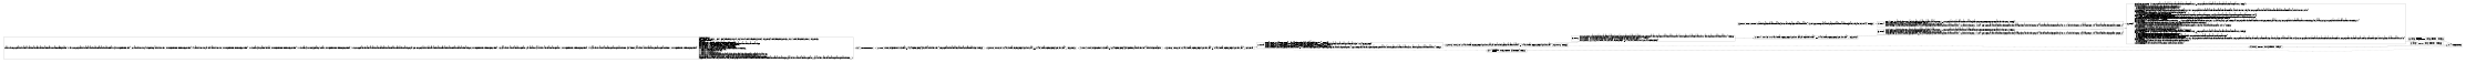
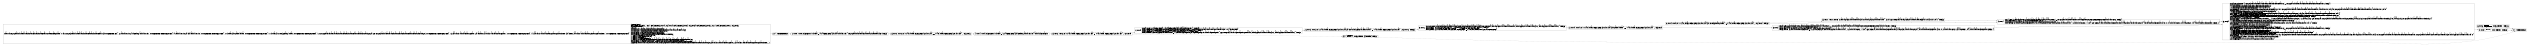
  digraph {
    rankdir=LR
    node [shape=record]
    n1 [label="{20\:\ ?|MTH_ENTER_BLOCK\l}"]
    n2 [label="{22\:\ 0x0000|0x0000: INSTANCE_OF  (r0 I:boolean) = (r9 I:??[OBJECT, ARRAY] A[D('child' android.view.View)]) com.google.android.material.circularreveal.CircularRevealWidget  (LINE:315)\l}"]
    n3 [label="{23\:\ 0x0002|0x0002: IF  (r0 I:??[int, boolean, OBJECT, ARRAY, byte, short, char]) == (0 ??[int, boolean, OBJECT, ARRAY, byte, short, char])  \-\> B:38:0x0058 \l}"]
    n4 [label="{24\:\ 0x0004|0x0004: INSTANCE_OF  (r0 I:boolean) = (r8 I:??[OBJECT, ARRAY] A[D('dependency' android.view.View)]) android.widget.ImageView \l}"]
    n5 [label="{25\:\ 0x0006|0x0006: IF  (r0 I:??[int, boolean, OBJECT, ARRAY, byte, short, char]) != (0 ??[int, boolean, OBJECT, ARRAY, byte, short, char])  \-\> B:27:0x0009 \l}"]
    n6 [label="{38\:\ 0x0058|RETURN\lORIG_RETURN\l|0x0058: RETURN    (LINE:316)\l}"]
-   n7 [label="{21\:\ ?|MTH_EXIT_ORIG\l}"]
+   n7 [label="{21\:\ ?|MTH_EXIT_BLOCK\l}"]
    n8 [label="{27\:\ 0x0009|0x0009: MOVE  (r0 I:??[OBJECT, ARRAY]) = (r9 I:??[OBJECT, ARRAY] A[D('child' android.view.View)])  (LINE:319)\l0x000a: CHECK_CAST (r0 I:com.google.android.material.circularreveal.CircularRevealWidget) = (com.google.android.material.circularreveal.CircularRevealWidget) (r0 I:??[OBJECT, ARRAY]) \l0x000c: MOVE  (r1 I:??[OBJECT, ARRAY]) = (r8 I:??[OBJECT, ARRAY] A[D('dependency' android.view.View)])  (LINE:320)\l0x000d: CHECK_CAST (r1 I:android.widget.ImageView) = (android.widget.ImageView) (r1 I:??[OBJECT, ARRAY]) \l0x000f: INVOKE  (r2 I:android.graphics.drawable.Drawable) = (r1 I:android.widget.ImageView A[D('dependencyImageView' android.widget.ImageView)]) type: VIRTUAL call: android.widget.ImageView.getDrawable():android.graphics.drawable.Drawable A[MD:():android.graphics.drawable.Drawable (c)] (LINE:321)\l}"]
    n9 [label="{39\:\ ?|SYNTHETIC\lRETURN\l|0x0058: RETURN   A[SYNTHETIC] (LINE:316)\l}"]
    n10 [label="{28\:\ 0x0013|0x0013: IF  (r2 I:??[int, boolean, OBJECT, ARRAY, byte, short, char] A[D('icon' android.graphics.drawable.Drawable)]) != (0 ??[int, boolean, OBJECT, ARRAY, byte, short, char])  \-\> B:30:0x0016  (LINE:323)\l}"]
-   n11 [label="{29\:\ 0x0015|RETURN\l|0x0015: RETURN    (LINE:324)\l}"]
    n12 [label="{30\:\ 0x0016|0x0016: INVOKE  (r2 I:android.graphics.drawable.Drawable A[D('icon' android.graphics.drawable.Drawable)]) type: VIRTUAL call: android.graphics.drawable.Drawable.mutate():android.graphics.drawable.Drawable A[MD:():android.graphics.drawable.Drawable (c)] (LINE:326)\l0x0019: CONST  (r3 I:??[int, float, short, byte, char]) = (255(0xff, float:3.57E\-43) ??[int, float, short, byte, char])  (LINE:330)\l0x001b: CONST  (r4 I:??[boolean, int, float, short, byte, char]) = (1 ??[boolean, int, float, short, byte, char]) \l0x001c: CONST  (r5 I:??[int, float, boolean, short, byte, char, OBJECT, ARRAY]) = (0 ??[int, float, boolean, short, byte, char, OBJECT, ARRAY]) \l}"]
    n13 [label="{31\:\ 0x001d|0x001d: IF  (r10 I:??[int, boolean, OBJECT, ARRAY, byte, short, char] A[D('expanded' boolean)]) == (0 ??[int, boolean, OBJECT, ARRAY, byte, short, char])  \-\> B:35:0x002f \l}"]
+   n14 [label="{32\:\ 0x001f|0x001f: IF  (r11 I:??[int, boolean, OBJECT, ARRAY, byte, short, char] A[D('currentlyAnimating' boolean)]) != (0 ??[int, boolean, OBJECT, ARRAY, byte, short, char])  \-\> B:34:0x0024  (LINE:331)\l}"]
    n15 [label="{35\:\ 0x002f|0x002f: SGET  (r6 I:android.util.Property\<android.graphics.drawable.Drawable, java.lang.Integer\>) =  com.google.android.material.animation.DrawableAlphaProperty.DRAWABLE_ALPHA_COMPAT android.util.Property  (LINE:336)\l0x0031: NEW_ARRAY  (r4 I:int[]) = (r4 I:int A[IMMUTABLE_TYPE]) type: int[] \l0x0033: APUT  (r4 I:??[int, float][]), (r5 I:??[int, short, byte, char]), (r3 I:??[int, float, short, byte, char]) \l0x0035: INVOKE  (r3 I:android.animation.ObjectAnimator) = (r2 I:java.lang.Object A[D('icon' android.graphics.drawable.Drawable)]), (r6 I:android.util.Property), (r4 I:int[]) type: STATIC call: android.animation.ObjectAnimator.ofInt(java.lang.Object, android.util.Property, int[]):android.animation.ObjectAnimator A[MD:\<T\>:(T, android.util.Property\<T, java.lang.Integer\>, int[]):android.animation.ObjectAnimator VARARG (c)]\l}"]
    n16 [label="{33\:\ 0x0021|0x0021: INVOKE  (r2 I:android.graphics.drawable.Drawable A[D('icon' android.graphics.drawable.Drawable)]), (r3 I:int) type: VIRTUAL call: android.graphics.drawable.Drawable.setAlpha(int):void A[MD:(int):void (c)] (LINE:332)\l}"]
    n17 [label="{34\:\ 0x0024|0x0024: SGET  (r3 I:android.util.Property\<android.graphics.drawable.Drawable, java.lang.Integer\>) =  com.google.android.material.animation.DrawableAlphaProperty.DRAWABLE_ALPHA_COMPAT android.util.Property  (LINE:334)\l0x0026: NEW_ARRAY  (r4 I:int[]) = (r4 I:int A[IMMUTABLE_TYPE]) type: int[] \l0x0028: APUT  (r4 I:??[int, float][]), (r5 I:??[int, short, byte, char]), (r5 I:??[int, float, short, byte, char]) \l0x002a: INVOKE  (r3 I:android.animation.ObjectAnimator) = (r2 I:java.lang.Object A[D('icon' android.graphics.drawable.Drawable)]), (r3 I:android.util.Property), (r4 I:int[]) type: STATIC call: android.animation.ObjectAnimator.ofInt(java.lang.Object, android.util.Property, int[]):android.animation.ObjectAnimator A[MD:\<T\>:(T, android.util.Property\<T, java.lang.Integer\>, int[]):android.animation.ObjectAnimator VARARG (c)]\l}"]
    n18 [label="{36\:\ 0x0039|0x0039: NEW_INSTANCE  (r4 I:com.google.android.material.transformation.FabTransformationBehavior$2) =  com.google.android.material.transformation.FabTransformationBehavior$2  (LINE:341)\l0x004b: INVOKE  \l  (r4 I:com.google.android.material.transformation.FabTransformationBehavior$2)\l  (r7 I:com.google.android.material.transformation.FabTransformationBehavior)\l  (r9 I:android.view.View A[D('child' android.view.View)])\l type: DIRECT call: com.google.android.material.transformation.FabTransformationBehavior.2.\<init\>(com.google.android.material.transformation.FabTransformationBehavior, android.view.View):void A[MD:(com.google.android.material.transformation.FabTransformationBehavior, android.view.View):void (m)]\l0x003e: INVOKE  \l  (r3 I:android.animation.ObjectAnimator A[D('animator' android.animation.ObjectAnimator)])\l  (r4 I:android.animation.ValueAnimator$AnimatorUpdateListener)\l type: VIRTUAL call: android.animation.ObjectAnimator.addUpdateListener(android.animation.ValueAnimator$AnimatorUpdateListener):void A[MD:(android.animation.ValueAnimator$AnimatorUpdateListener):void (c)]\l0x0041: IGET  (r4 I:com.google.android.material.animation.MotionSpec) = \l  (r12 I:com.google.android.material.transformation.FabTransformationBehavior$FabTransformationSpec A[D('spec' com.google.android.material.transformation.FabTransformationBehavior$FabTransformationSpec)])\l com.google.android.material.transformation.FabTransformationBehavior.FabTransformationSpec.timings com.google.android.material.animation.MotionSpec  (LINE:349)\l0x0043: CONST_STR  (r5 I:java.lang.String) =  \"iconFade\" \l0x0045: INVOKE  (r4 I:com.google.android.material.animation.MotionTiming) = (r4 I:com.google.android.material.animation.MotionSpec), (r5 I:java.lang.String) type: VIRTUAL call: com.google.android.material.animation.MotionSpec.getTiming(java.lang.String):com.google.android.material.animation.MotionTiming A[MD:(java.lang.String):com.google.android.material.animation.MotionTiming (m)]\l0x0049: INVOKE  \l  (r4 I:com.google.android.material.animation.MotionTiming A[D('timing' com.google.android.material.animation.MotionTiming)])\l  (r3 I:android.animation.Animator A[D('animator' android.animation.ObjectAnimator)])\l type: VIRTUAL call: com.google.android.material.animation.MotionTiming.apply(android.animation.Animator):void A[MD:(android.animation.Animator):void (m)] (LINE:350)\l0x004c: INVOKE  \l  (r13 I:java.util.List A[D('animations' java.util.List\<android.animation.Animator\>)])\l  (r3 I:java.lang.Object A[D('animator' android.animation.ObjectAnimator)])\l type: INTERFACE call: java.util.List.add(java.lang.Object):boolean A[MD:(E):boolean (c)] (LINE:351)\l0x004f: NEW_INSTANCE  (r5 I:com.google.android.material.transformation.FabTransformationBehavior$3) =  com.google.android.material.transformation.FabTransformationBehavior$3  (LINE:352)\l0x0051: INVOKE  \l  (r5 I:com.google.android.material.transformation.FabTransformationBehavior$3)\l  (r7 I:com.google.android.material.transformation.FabTransformationBehavior)\l  (r0 I:com.google.android.material.circularreveal.CircularRevealWidget A[D('circularRevealChild' com.google.android.material.circularreveal.CircularRevealWidget)])\l  (r2 I:android.graphics.drawable.Drawable A[D('icon' android.graphics.drawable.Drawable)])\l type: DIRECT call: com.google.android.material.transformation.FabTransformationBehavior.3.\<init\>(com.google.android.material.transformation.FabTransformationBehavior, com.google.android.material.circularreveal.CircularRevealWidget, android.graphics.drawable.Drawable):void A[MD:(com.google.android.material.transformation.FabTransformationBehavior, com.google.android.material.circularreveal.CircularRevealWidget, android.graphics.drawable.Drawable):void (m)]\l0x0054: INVOKE  \l  (r14 I:java.util.List A[D('listeners' java.util.List\<android.animation.Animator$AnimatorListener\>)])\l  (r5 I:java.lang.Object)\l type: INTERFACE call: java.util.List.add(java.lang.Object):boolean A[MD:(E):boolean (c)]\l}"]
    n19 [label="{37\:\ 0x0057|RETURN\l|0x0057: RETURN    (LINE:365)\l}"]
    n20 [label="{private void com.google.android.material.transformation.FabTransformationBehavior.createIconFadeAnimation((r7 'this' I:com.google.android.material.transformation.FabTransformationBehavior A[IMMUTABLE_TYPE, THIS]), (r8 I:android.view.View A[D('dependency' android.view.View), IMMUTABLE_TYPE, METHOD_ARGUMENT]), (r9 I:android.view.View A[D('child' android.view.View), IMMUTABLE_TYPE, METHOD_ARGUMENT]), (r10 I:boolean A[D('expanded' boolean), IMMUTABLE_TYPE, METHOD_ARGUMENT]), (r11 I:boolean A[D('currentlyAnimating' boolean), IMMUTABLE_TYPE, METHOD_ARGUMENT]), (r12 I:com.google.android.material.transformation.FabTransformationBehavior$FabTransformationSpec A[D('spec' com.google.android.material.transformation.FabTransformationBehavior$FabTransformationSpec), IMMUTABLE_TYPE, METHOD_ARGUMENT]), (r13 I:java.util.List\<android.animation.Animator\> A[D('animations' java.util.List\<android.animation.Animator\>), IMMUTABLE_TYPE, METHOD_ARGUMENT]), (r14 I:java.util.List\<android.animation.Animator$AnimatorListener\> A[D('listeners' java.util.List\<android.animation.Animator$AnimatorListener\>), IMMUTABLE_TYPE, METHOD_ARGUMENT]))  | USE_LINES_HINTS\lCROSS_EDGE: B:37:0x0057 \-\> B:21:?, CROSS_EDGE: B:32:0x001f \-\> B:34:0x0024, CROSS_EDGE: B:35:0x002f \-\> B:36:0x0039, CROSS_EDGE: B:38:0x0058 \-\> B:21:?, CROSS_EDGE: B:23:0x0002 \-\> B:38:0x0058\lINLINE_NOT_NEEDED\lDebug Info:\l  0x002e\-0x002f: r3 'animator' Landroid\/animation\/ObjectAnimator;\l  0x000c\-0x0058: r0 'circularRevealChild' Lcom\/google\/android\/material\/circularreveal\/CircularRevealWidget;\l  0x000f\-0x0058: r1 'dependencyImageView' Landroid\/widget\/ImageView;\l  0x0013\-0x0058: r2 'icon' Landroid\/graphics\/drawable\/Drawable;\l  0x0039\-0x0058: r3 'animator' Landroid\/animation\/ObjectAnimator;\l  0x0049\-0x0058: r4 'timing' Lcom\/google\/android\/material\/animation\/MotionTiming;\l  \-1 \-0x0058: r8 'dependency' Landroid\/view\/View;\l  \-1 \-0x0058: r9 'child' Landroid\/view\/View;\l  \-1 \-0x0058: r10 'expanded' Z\l  \-1 \-0x0058: r11 'currentlyAnimating' Z\l  \-1 \-0x0058: r12 'spec' Lcom\/google\/android\/material\/transformation\/FabTransformationBehavior$FabTransformationSpec;\l  0x0000\-0x0058: r13 'animations' Ljava\/util\/List;, signature: Ljava\/util\/List\<Landroid\/animation\/Animator;\>;\l  0x0000\-0x0058: r14 'listeners' Ljava\/util\/List;, signature: Ljava\/util\/List\<Landroid\/animation\/Animator$AnimatorListener;\>;\lSIGNATURE: (Landroid\/view\/View;Landroid\/view\/View;ZZLcom\/google\/android\/material\/transformation\/FabTransformationBehavior$FabTransformationSpec;Ljava\/util\/List\<Landroid\/animation\/Animator;\>;Ljava\/util\/List\<Landroid\/animation\/Animator$AnimatorListener;\>;)V\l}"]
    n1 -> n2
    n2 -> n3
    n3 -> n4 [style=dashed]
    n4 -> n5
    n5 -> n8
    n5 -> n9 [style=dashed]
    n6 -> n7
    n8 -> n10
    n9 -> n7 [style=dashed]
-   n10 -> n11 [style=dashed]
    n10 -> n12
-   n11 -> n7
    n12 -> n13
+   n13 -> n14 [style=dashed]
    n13 -> n15
+   n14 -> n16 [style=dashed]
+   n14 -> n17
    n15 -> n18
    n16 -> n17
    n17 -> n18
    n18 -> n19
    n19 -> n7
    n20 -> n1
  }
